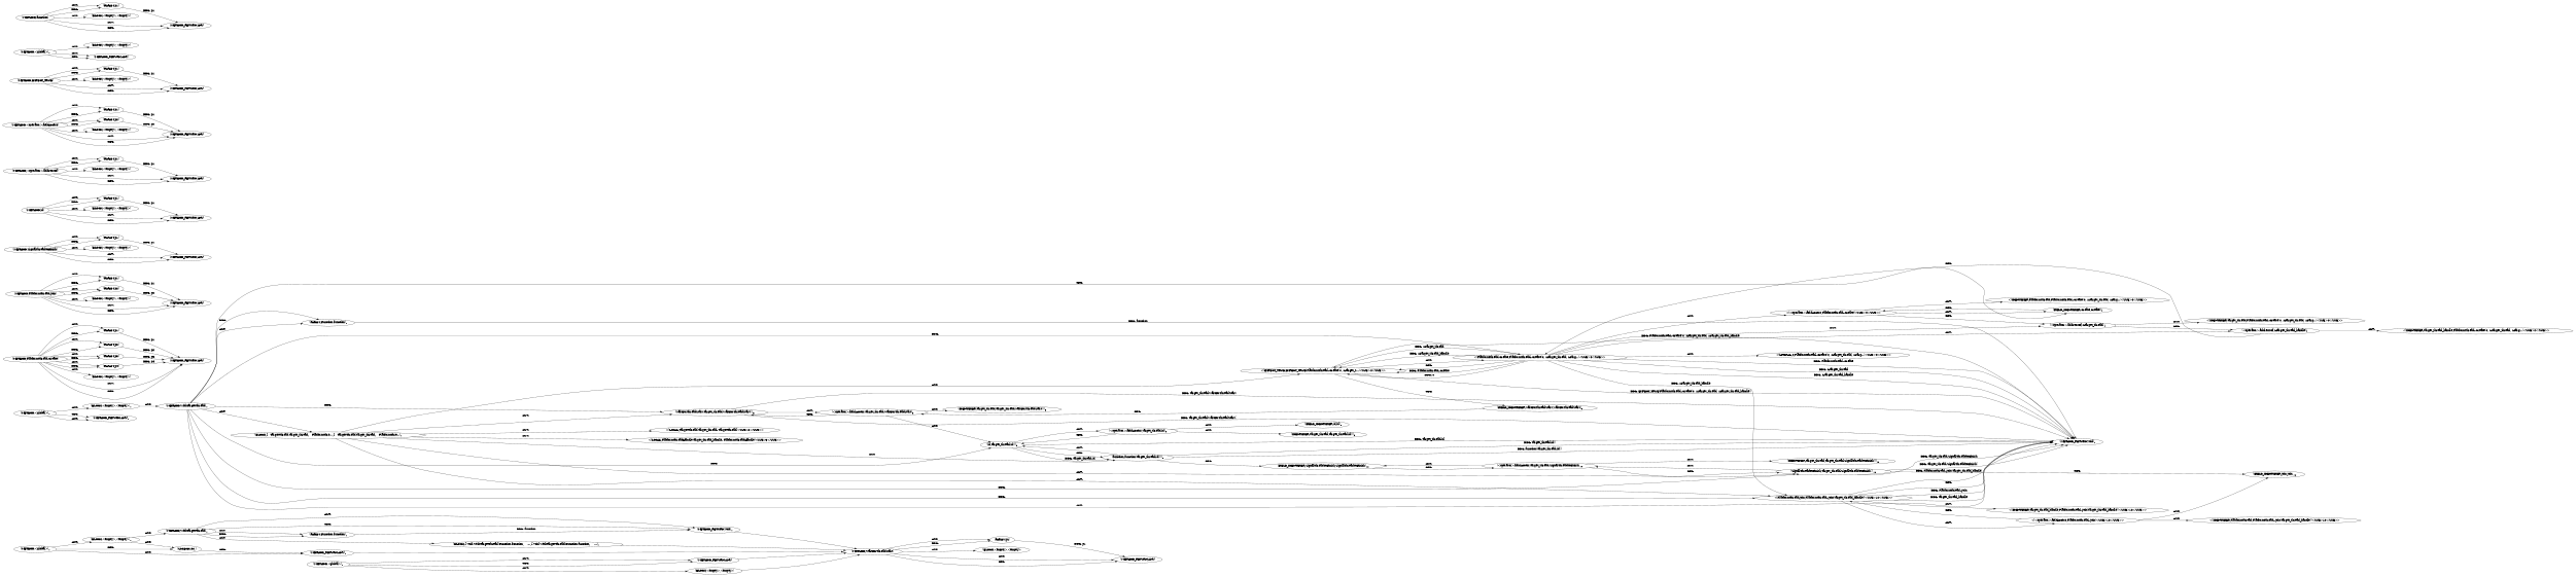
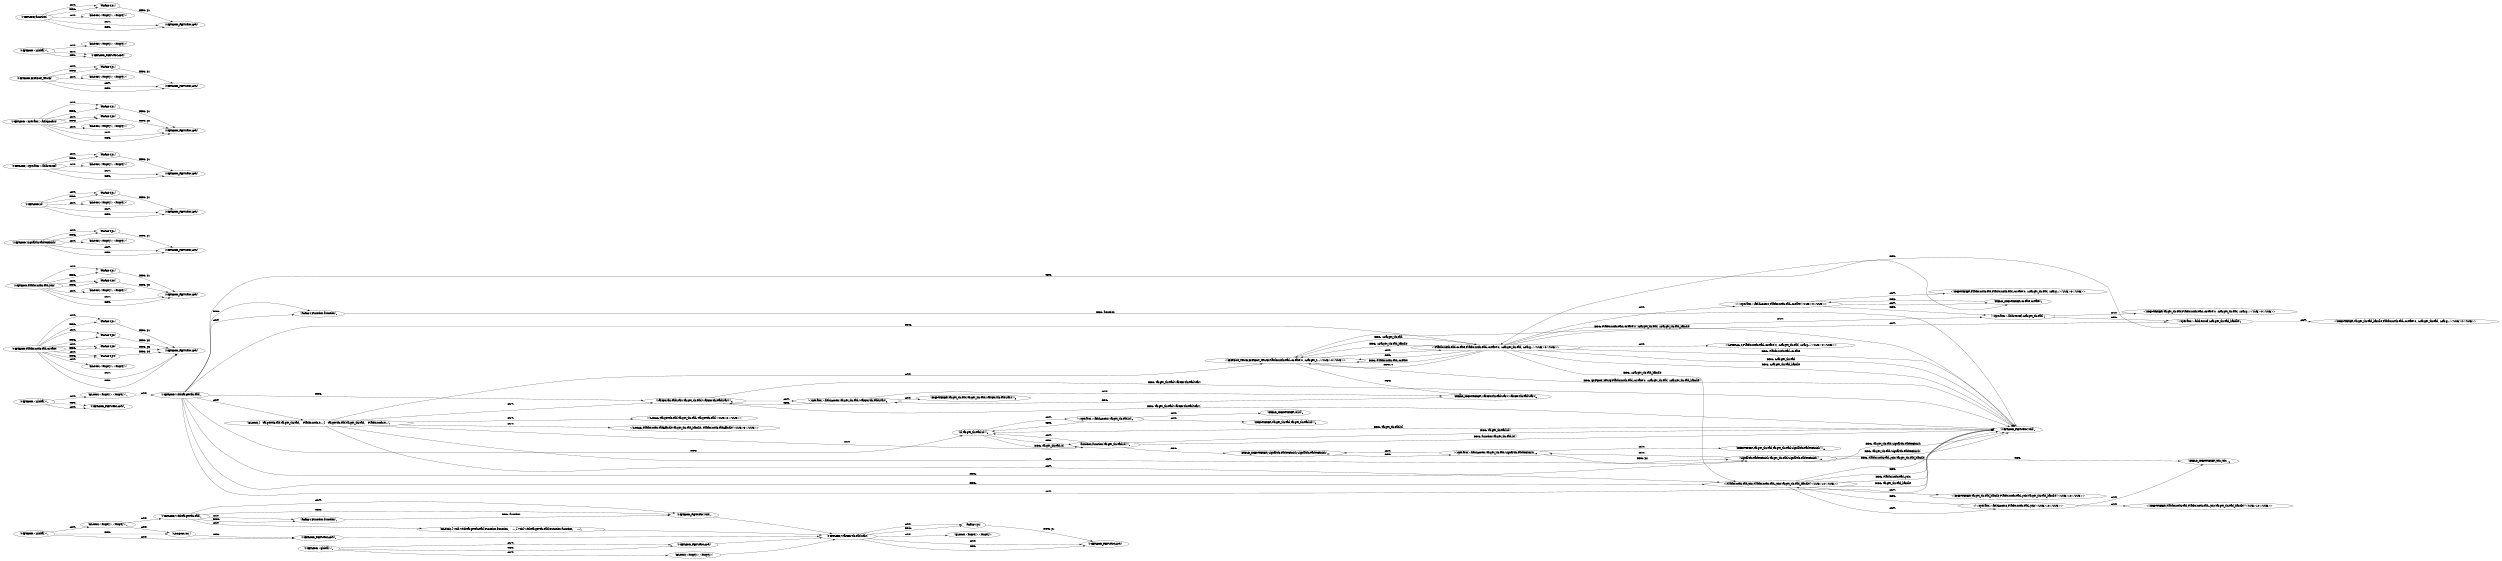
  digraph {
    rankdir=LR
    n1 [label=<(METHOD,WaitForThreadStart)>]
    n2 [label=<(PARAM,p1)>]
    n3 [label=<(BLOCK,&lt;empty&gt;,&lt;empty&gt;)>]
    n4 [label=<(METHOD_RETURN,ANY)>]
    n5 [label=<(METHOD,&lt;global&gt;)<SUB>1</SUB>>]
    n6 [label=<(BLOCK,&lt;empty&gt;,&lt;empty&gt;)<SUB>1</SUB>>]
    n7 [label=<(METHOD_RETURN,ANY)<SUB>1</SUB>>]
    n8 [label=<(METHOD,WithTargetThread)<SUB>1</SUB>>]
    n9 [label=<(PARAM,Function function)<SUB>1</SUB>>]
    n10 [label=<(BLOCK,{   TargetThread target_thread;    PlatformThre...,{   TargetThread target_thread;    PlatformThre...)<SUB>1</SUB>>]
    n11 [label="<(PlatformThread.Create,PlatformThread::Create(0, &amp;target_thread, &amp;targ...)<SUB>4</SUB>>"]
    n12 [label=<(FIELD_IDENTIFIER,Create,Create)<SUB>4</SUB>>]
    n13 [label=<(WaitForThreadStart,target_thread.WaitForThreadStart())<SUB>6</SUB>>]
    n14 [label=<(id,target_thread.id())<SUB>8</SUB>>]
    n15 [label=<(SignalThreadToFinish,target_thread.SignalThreadToFinish())<SUB>10</SUB>>]
    n16 [label="<(PlatformThread.Join,PlatformThread::Join(target_thread_handle))<SUB>12</SUB>>"]
    n17 [label=<(METHOD_RETURN,void)<SUB>1</SUB>>]
    n18 [label="<(LOCAL,TargetThread target_thread: TargetThread)<SUB>2</SUB>>"]
    n19 [label="<(LOCAL,PlatformThreadHandle target_thread_handle: PlatformThreadHandle)<SUB>3</SUB>>"]
    n20 [label="<(EXPECT_TRUE,EXPECT_TRUE(PlatformThread::Create(0, &amp;target_t...)<SUB>4</SUB>>"]
    n21 [label=<(function,function(target_thread.id()))<SUB>8</SUB>>]
    n22 [label="<(&lt;operator&gt;.fieldAccess,PlatformThread::Create)<SUB>4</SUB>>"]
    n23 [label="<(LITERAL,0,PlatformThread::Create(0, &amp;target_thread, &amp;targ...)<SUB>4</SUB>>"]
    n24 [label=<(&lt;operator&gt;.addressOf,&amp;target_thread)<SUB>4</SUB>>]
    n25 [label=<(&lt;operator&gt;.addressOf,&amp;target_thread_handle)<SUB>4</SUB>>]
    n26 [label=<(&lt;operator&gt;.fieldAccess,target_thread.WaitForThreadStart)<SUB>6</SUB>>]
    n27 [label=<(&lt;operator&gt;.fieldAccess,target_thread.id)<SUB>8</SUB>>]
    n28 [label=<(&lt;operator&gt;.fieldAccess,target_thread.SignalThreadToFinish)<SUB>10</SUB>>]
    n29 [label=<(FIELD_IDENTIFIER,Join,Join)<SUB>12</SUB>>]
    n30 [label="<(&lt;operator&gt;.fieldAccess,PlatformThread::Join)<SUB>12</SUB>>"]
    n31 [label="<(IDENTIFIER,target_thread_handle,PlatformThread::Join(target_thread_handle))<SUB>12</SUB>>"]
    n32 [label=<(FIELD_IDENTIFIER,WaitForThreadStart,WaitForThreadStart)<SUB>6</SUB>>]
    n33 [label=<(FIELD_IDENTIFIER,SignalThreadToFinish,SignalThreadToFinish)<SUB>10</SUB>>]
    n34 [label="<(IDENTIFIER,PlatformThread,PlatformThread::Create(0, &amp;target_thread, &amp;targ...)<SUB>4</SUB>>"]
    n35 [label="<(IDENTIFIER,target_thread,PlatformThread::Create(0, &amp;target_thread, &amp;targ...)<SUB>4</SUB>>"]
    n36 [label="<(IDENTIFIER,target_thread_handle,PlatformThread::Create(0, &amp;target_thread, &amp;targ...)<SUB>4</SUB>>"]
    n37 [label=<(IDENTIFIER,target_thread,target_thread.WaitForThreadStart())<SUB>6</SUB>>]
    n38 [label=<(FIELD_IDENTIFIER,id,id)<SUB>8</SUB>>]
    n39 [label=<(IDENTIFIER,target_thread,target_thread.id())<SUB>8</SUB>>]
    n40 [label=<(IDENTIFIER,target_thread,target_thread.SignalThreadToFinish())<SUB>10</SUB>>]
    n41 [label="<(IDENTIFIER,PlatformThread,PlatformThread::Join(target_thread_handle))<SUB>12</SUB>>"]
    n42 [label=<(METHOD,PlatformThread.Create)>]
    n43 [label=<(PARAM,p1)>]
    n44 [label=<(PARAM,p2)>]
    n45 [label=<(PARAM,p3)>]
    n46 [label=<(PARAM,p4)>]
    n47 [label=<(BLOCK,&lt;empty&gt;,&lt;empty&gt;)>]
    n48 [label=<(METHOD_RETURN,ANY)>]
    n49 [label=<(METHOD,PlatformThread.Join)>]
    n50 [label=<(PARAM,p1)>]
    n51 [label=<(PARAM,p2)>]
    n52 [label=<(BLOCK,&lt;empty&gt;,&lt;empty&gt;)>]
    n53 [label=<(METHOD_RETURN,ANY)>]
    n54 [label=<(METHOD,SignalThreadToFinish)>]
    n55 [label=<(PARAM,p1)>]
    n56 [label=<(BLOCK,&lt;empty&gt;,&lt;empty&gt;)>]
    n57 [label=<(METHOD_RETURN,ANY)>]
    n58 [label=<(METHOD,id)>]
    n59 [label=<(PARAM,p1)>]
    n60 [label=<(BLOCK,&lt;empty&gt;,&lt;empty&gt;)>]
    n61 [label=<(METHOD_RETURN,ANY)>]
    n62 [label=<(METHOD,&lt;operator&gt;.addressOf)>]
    n63 [label=<(PARAM,p1)>]
    n64 [label=<(BLOCK,&lt;empty&gt;,&lt;empty&gt;)>]
    n65 [label=<(METHOD_RETURN,ANY)>]
    n66 [label=<(METHOD,&lt;operator&gt;.fieldAccess)>]
    n67 [label=<(PARAM,p1)>]
    n68 [label=<(PARAM,p2)>]
    n69 [label=<(BLOCK,&lt;empty&gt;,&lt;empty&gt;)>]
    n70 [label=<(METHOD_RETURN,ANY)>]
    n71 [label=<(METHOD,EXPECT_TRUE)>]
    n72 [label=<(PARAM,p1)>]
    n73 [label=<(BLOCK,&lt;empty&gt;,&lt;empty&gt;)>]
    n74 [label=<(METHOD_RETURN,ANY)>]
    n75 [label=<(METHOD,&lt;global&gt;)<SUB>1</SUB>>]
    n76 [label=<(BLOCK,&lt;empty&gt;,&lt;empty&gt;)>]
    n77 [label=<(METHOD_RETURN,ANY)>]
    n78 [label=<(METHOD,function)>]
    n79 [label=<(PARAM,p1)>]
    n80 [label=<(BLOCK,&lt;empty&gt;,&lt;empty&gt;)>]
    n81 [label=<(METHOD_RETURN,ANY)>]
    n82 [label=<(METHOD,&lt;global&gt;)<SUB>1</SUB>>]
    n83 [label=<(BLOCK,&lt;empty&gt;,&lt;empty&gt;)<SUB>1</SUB>>]
    n84 [label=<(UNKNOWN,,)>]
    n85 [label=<(METHOD_RETURN,ANY)<SUB>1</SUB>>]
    n86 [label=<(METHOD,WithTargetThread)<SUB>1</SUB>>]
    n87 [label=<(PARAM,Function function)<SUB>1</SUB>>]
    n88 [label=<(BLOCK,{ void WithTargetThread(Function function,     ...,{ void WithTargetThread(Function function,     ...)<SUB>1</SUB>>]
    n89 [label=<(METHOD_RETURN,void)<SUB>1</SUB>>]
    n90 [label=<(METHOD,&lt;global&gt;)<SUB>1</SUB>>]
    n91 [label=<(BLOCK,&lt;empty&gt;,&lt;empty&gt;)>]
    n92 [label=<(METHOD_RETURN,ANY)>]
    n1 -> n2 [label="AST: "]
    n1 -> n2 [label="DDG: "]
    n1 -> n3 [label="AST: "]
    n1 -> n4 [label="AST: "]
    n1 -> n4 [label="CFG: "]
    n2 -> n4 [label="DDG: p1"]
    n5 -> n6 [label="AST: "]
    n5 -> n7 [label="AST: "]
    n5 -> n7 [label="CFG: "]
    n6 -> n8 [label="AST: "]
    n8 -> n9 [label="AST: "]
    n8 -> n9 [label="DDG: "]
    n8 -> n10 [label="AST: "]
    n8 -> n11 [label="DDG: "]
    n8 -> n12 [label="CFG: "]
    n8 -> n13 [label="DDG: "]
    n8 -> n14 [label="DDG: "]
    n8 -> n15 [label="DDG: "]
    n8 -> n16 [label="DDG: "]
    n8 -> n17 [label="AST: "]
    n9 -> n17 [label="DDG: function"]
    n10 -> n13 [label="AST: "]
    n10 -> n15 [label="AST: "]
    n10 -> n16 [label="AST: "]
    n10 -> n18 [label="AST: "]
    n10 -> n19 [label="AST: "]
    n10 -> n20 [label="AST: "]
    n10 -> n21 [label="AST: "]
    n11 -> n16 [label="DDG: &amp;target_thread_handle"]
    n11 -> n17 [label="DDG: PlatformThread::Create"]
    n11 -> n17 [label="DDG: &amp;target_thread"]
    n11 -> n17 [label="DDG: &amp;target_thread_handle"]
    n11 -> n20 [label="CFG: "]
    n11 -> n20 [label="DDG: PlatformThread::Create"]
    n11 -> n20 [label="DDG: 0"]
    n11 -> n20 [label="DDG: &amp;target_thread"]
    n11 -> n20 [label="DDG: &amp;target_thread_handle"]
    n11 -> n22 [label="AST: "]
    n11 -> n23 [label="AST: "]
    n11 -> n24 [label="AST: "]
    n11 -> n25 [label="AST: "]
    n12 -> n22 [label="CFG: "]
    n13 -> n17 [label="DDG: target_thread.WaitForThreadStart"]
    n13 -> n17 [label="DDG: target_thread.WaitForThreadStart()"]
    n13 -> n26 [label="AST: "]
    n14 -> n17 [label="DDG: target_thread.id"]
    n14 -> n21 [label="CFG: "]
    n14 -> n21 [label="DDG: target_thread.id"]
    n14 -> n27 [label="AST: "]
    n15 -> n17 [label="DDG: target_thread.SignalThreadToFinish"]
    n15 -> n17 [label="DDG: target_thread.SignalThreadToFinish()"]
    n15 -> n28 [label="AST: "]
    n15 -> n29 [label="CFG: "]
    n16 -> n17 [label="CFG: "]
    n16 -> n17 [label="DDG: PlatformThread::Join"]
    n16 -> n17 [label="DDG: target_thread_handle"]
    n16 -> n17 [label="DDG: PlatformThread::Join(target_thread_handle)"]
    n16 -> n30 [label="AST: "]
    n16 -> n31 [label="AST: "]
    n20 -> n11 [label="AST: "]
    n20 -> n17 [label="DDG: PlatformThread::Create(0, &amp;target_thread, &amp;target_thread_handle)"]
    n20 -> n17 [label="DDG: EXPECT_TRUE(PlatformThread::Create(0, &amp;target_thread, &amp;target_thread_handle))"]
    n20 -> n32 [label="CFG: "]
    n21 -> n14 [label="AST: "]
    n21 -> n17 [label="DDG: target_thread.id()"]
    n21 -> n17 [label="DDG: function(target_thread.id())"]
    n21 -> n33 [label="CFG: "]
    n22 -> n12 [label="AST: "]
    n22 -> n24 [label="CFG: "]
    n22 -> n34 [label="AST: "]
    n24 -> n25 [label="CFG: "]
    n24 -> n35 [label="AST: "]
    n25 -> n11 [label="CFG: "]
    n25 -> n36 [label="AST: "]
    n26 -> n13 [label="CFG: "]
-   n26 -> n14 [label="AST: "]
+   n26 -> n32 [label="AST: "]
    n26 -> n37 [label="AST: "]
    n27 -> n14 [label="CFG: "]
    n27 -> n38 [label="AST: "]
    n27 -> n39 [label="AST: "]
-   n28 -> n15 [label="CFG: "]
+   n28 -> n15 [label="DDG: p2"]
    n28 -> n33 [label="AST: "]
    n28 -> n40 [label="AST: "]
    n30 -> n16 [label="CFG: "]
    n30 -> n29 [label="AST: "]
    n30 -> n41 [label="AST: "]
    n32 -> n26 [label="CFG: "]
    n33 -> n28 [label="CFG: "]
    n42 -> n43 [label="AST: "]
    n42 -> n43 [label="DDG: "]
    n42 -> n44 [label="AST: "]
    n42 -> n44 [label="DDG: "]
    n42 -> n45 [label="AST: "]
    n42 -> n45 [label="DDG: "]
    n42 -> n46 [label="AST: "]
    n42 -> n46 [label="DDG: "]
    n42 -> n47 [label="AST: "]
    n42 -> n48 [label="AST: "]
    n42 -> n48 [label="CFG: "]
    n43 -> n48 [label="DDG: p1"]
    n44 -> n48 [label="DDG: p2"]
    n45 -> n48 [label="DDG: p3"]
    n46 -> n48 [label="DDG: p4"]
    n49 -> n50 [label="AST: "]
    n49 -> n50 [label="DDG: "]
    n49 -> n51 [label="AST: "]
    n49 -> n51 [label="DDG: "]
    n49 -> n52 [label="AST: "]
    n49 -> n53 [label="AST: "]
    n49 -> n53 [label="CFG: "]
    n50 -> n53 [label="DDG: p1"]
    n51 -> n53 [label="DDG: p2"]
    n54 -> n55 [label="AST: "]
    n54 -> n55 [label="DDG: "]
    n54 -> n56 [label="AST: "]
    n54 -> n57 [label="AST: "]
    n54 -> n57 [label="CFG: "]
    n55 -> n57 [label="DDG: p1"]
    n58 -> n59 [label="AST: "]
    n58 -> n59 [label="DDG: "]
    n58 -> n60 [label="AST: "]
    n58 -> n61 [label="AST: "]
    n58 -> n61 [label="CFG: "]
    n59 -> n61 [label="DDG: p1"]
    n62 -> n63 [label="AST: "]
    n62 -> n63 [label="DDG: "]
    n62 -> n64 [label="AST: "]
    n62 -> n65 [label="AST: "]
    n62 -> n65 [label="CFG: "]
    n63 -> n65 [label="DDG: p1"]
    n66 -> n67 [label="AST: "]
    n66 -> n67 [label="DDG: "]
    n66 -> n68 [label="AST: "]
    n66 -> n68 [label="DDG: "]
    n66 -> n69 [label="AST: "]
    n66 -> n70 [label="AST: "]
    n66 -> n70 [label="CFG: "]
    n67 -> n70 [label="DDG: p1"]
    n68 -> n70 [label="DDG: p2"]
    n71 -> n72 [label="AST: "]
    n71 -> n72 [label="DDG: "]
    n71 -> n73 [label="AST: "]
    n71 -> n74 [label="AST: "]
    n71 -> n74 [label="CFG: "]
    n72 -> n74 [label="DDG: p1"]
    n75 -> n76 [label="AST: "]
    n75 -> n77 [label="AST: "]
    n75 -> n77 [label="CFG: "]
    n78 -> n79 [label="AST: "]
    n78 -> n79 [label="DDG: "]
    n78 -> n80 [label="AST: "]
    n78 -> n81 [label="AST: "]
    n78 -> n81 [label="CFG: "]
    n79 -> n81 [label="DDG: p1"]
    n82 -> n83 [label="AST: "]
    n82 -> n84 [label="CFG: "]
    n82 -> n85 [label="AST: "]
    n83 -> n84 [label="AST: "]
    n83 -> n86 [label="AST: "]
    n84 -> n85 [label="CFG: "]
    n85 -> n1
    n86 -> n87 [label="AST: "]
    n86 -> n87 [label="DDG: "]
    n86 -> n88 [label="AST: "]
    n86 -> n89 [label="AST: "]
    n86 -> n89 [label="CFG: "]
    n87 -> n89 [label="DDG: function"]
    n88 -> n1
    n89 -> n1
    n90 -> n91 [label="AST: "]
    n90 -> n92 [label="AST: "]
    n90 -> n92 [label="CFG: "]
    n91 -> n1
    n92 -> n1
  }
